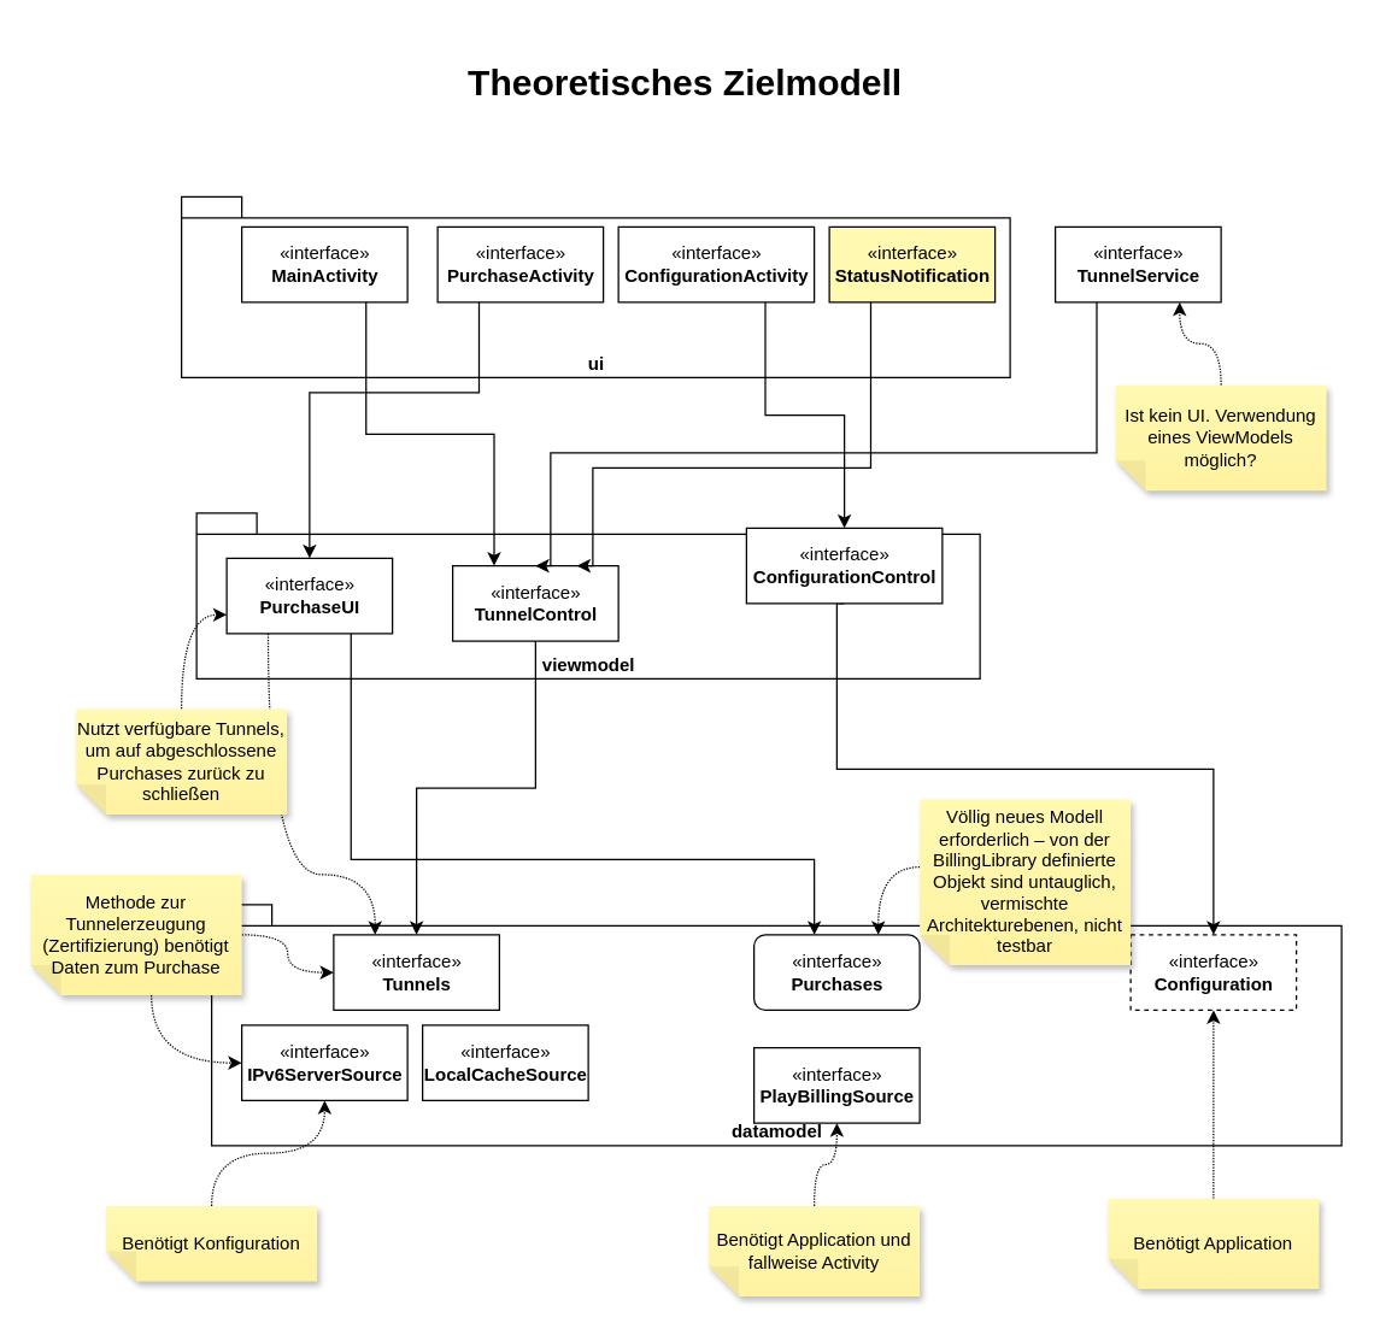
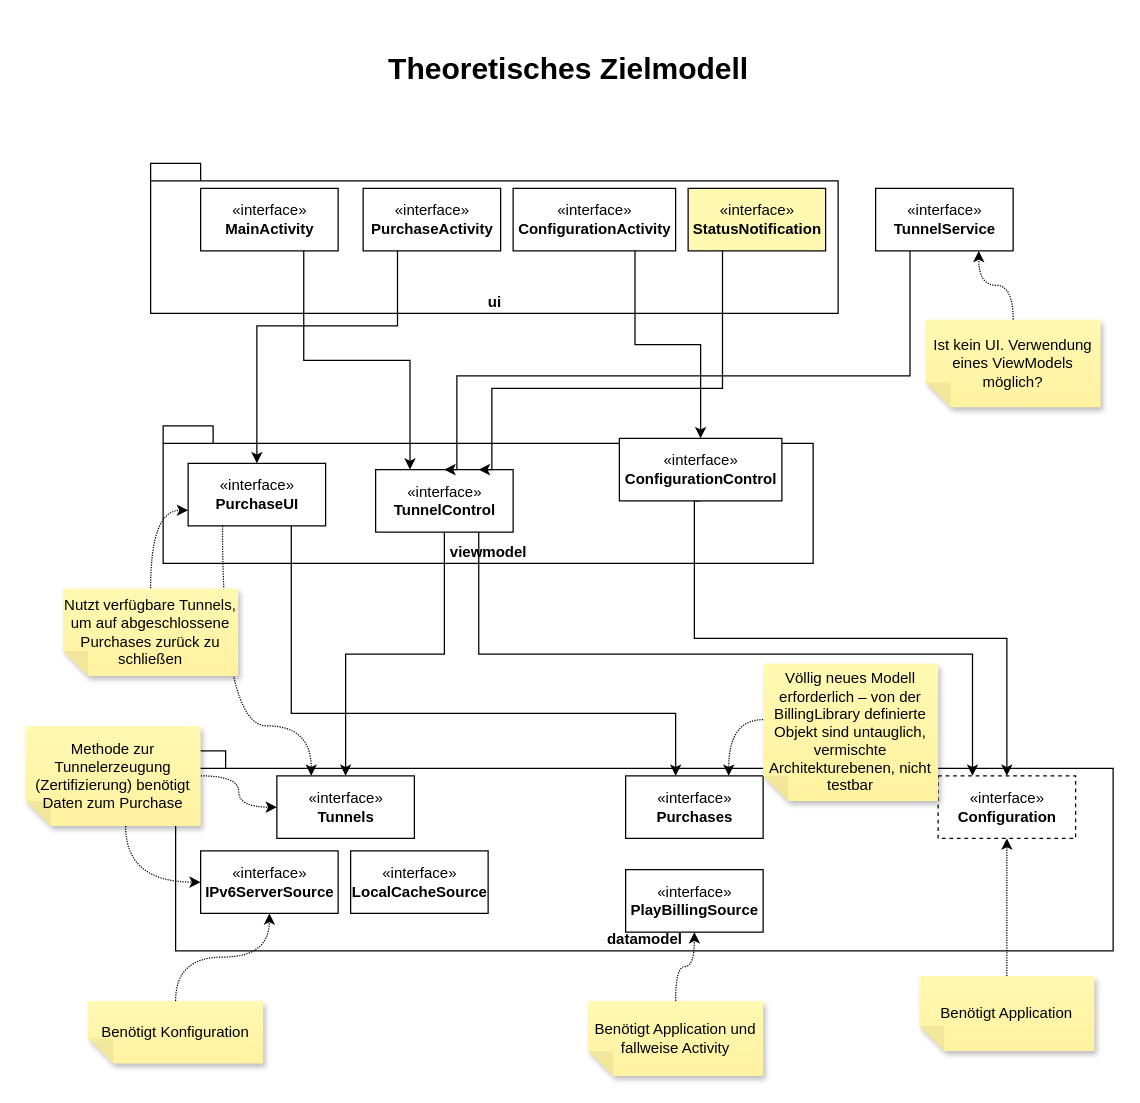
  <mxCell id="0" />
  <mxCell id="1" parent="0" />
  <mxCell id="2" value="&lt;div&gt;datamodel&lt;/div&gt;" style="shape=folder;fontStyle=1;spacingTop=10;tabWidth=40;tabHeight=14;tabPosition=left;html=1;verticalAlign=bottom;" parent="1" vertex="1"><mxGeometry x="140" y="600" width="750" height="160" as="geometry" /></mxCell>
  <mxCell id="3" value="&lt;div&gt;«interface»&lt;b&gt;&lt;br&gt;&lt;/b&gt;&lt;/div&gt;&lt;div&gt;&lt;b&gt;Tunnels&lt;/b&gt;&lt;/div&gt;" style="html=1;" parent="1" vertex="1"><mxGeometry x="221" y="620" width="110" height="50" as="geometry" /></mxCell>
- <mxCell id="4" value="&lt;div&gt;«interface»&lt;b&gt;&lt;br&gt;&lt;/b&gt;&lt;/div&gt;&lt;div&gt;&lt;b&gt;Purchases&lt;/b&gt;&lt;/div&gt;" style="html=1;rounded=1;" parent="1" vertex="1"><mxGeometry x="500" y="620" width="110" height="50" as="geometry" /></mxCell>
+ <mxCell id="4" value="&lt;div&gt;«interface»&lt;b&gt;&lt;br&gt;&lt;/b&gt;&lt;/div&gt;&lt;div&gt;&lt;b&gt;Purchases&lt;/b&gt;&lt;/div&gt;" style="html=1;" parent="1" vertex="1"><mxGeometry x="500" y="620" width="110" height="50" as="geometry" /></mxCell>
  <mxCell id="5" value="viewmodel" style="shape=folder;fontStyle=1;spacingTop=10;tabWidth=40;tabHeight=14;tabPosition=left;html=1;verticalAlign=bottom;" parent="1" vertex="1"><mxGeometry x="130" y="340" width="520" height="110" as="geometry" /></mxCell>
  <mxCell id="6" style="edgeStyle=orthogonalEdgeStyle;rounded=0;orthogonalLoop=1;jettySize=auto;html=1;exitX=0.75;exitY=1;exitDx=0;exitDy=0;entryX=0.364;entryY=0;entryDx=0;entryDy=0;entryPerimeter=0;" parent="1" source="8" target="4" edge="1"><mxGeometry relative="1" as="geometry"><Array as="points"><mxPoint x="233" y="570" /><mxPoint x="540" y="570" /></Array></mxGeometry></mxCell>
  <mxCell id="7" style="edgeStyle=orthogonalEdgeStyle;orthogonalLoop=1;jettySize=auto;html=1;exitX=0.25;exitY=1;exitDx=0;exitDy=0;entryX=0.25;entryY=0;entryDx=0;entryDy=0;curved=1;dashed=1;dashPattern=1 1;" parent="1" source="8" target="3" edge="1"><mxGeometry relative="1" as="geometry"><Array as="points"><mxPoint x="178" y="580" /><mxPoint x="249" y="580" /></Array></mxGeometry></mxCell>
  <mxCell id="8" value="&lt;div&gt;«interface»&lt;b&gt;&lt;br&gt;&lt;/b&gt;&lt;/div&gt;&lt;div&gt;&lt;b&gt;PurchaseUI&lt;/b&gt;&lt;/div&gt;" style="html=1;" parent="1" vertex="1"><mxGeometry x="150" y="370" width="110" height="50" as="geometry" /></mxCell>
  <mxCell id="9" style="edgeStyle=orthogonalEdgeStyle;rounded=0;orthogonalLoop=1;jettySize=auto;html=1;exitX=0.5;exitY=1;exitDx=0;exitDy=0;" parent="1" source="11" target="3" edge="1"><mxGeometry relative="1" as="geometry" /></mxCell>
+ <mxCell id="10" style="edgeStyle=orthogonalEdgeStyle;rounded=0;orthogonalLoop=1;jettySize=auto;html=1;exitX=0.75;exitY=1;exitDx=0;exitDy=0;entryX=0.25;entryY=0;entryDx=0;entryDy=0;" parent="1" source="11" target="25" edge="1"><mxGeometry relative="1" as="geometry" /></mxCell>
  <mxCell id="11" value="&lt;div&gt;«interface»&lt;b&gt;&lt;br&gt;&lt;/b&gt;&lt;/div&gt;&lt;div&gt;&lt;b&gt;TunnelControl&lt;/b&gt;&lt;/div&gt;" style="html=1;" parent="1" vertex="1"><mxGeometry x="300" y="375" width="110" height="50" as="geometry" /></mxCell>
  <mxCell id="12" value="ui" style="shape=folder;fontStyle=1;spacingTop=10;tabWidth=40;tabHeight=14;tabPosition=left;html=1;verticalAlign=bottom;" parent="1" vertex="1"><mxGeometry x="120" y="130" width="550" height="120" as="geometry" /></mxCell>
  <mxCell id="13" style="edgeStyle=orthogonalEdgeStyle;rounded=0;orthogonalLoop=1;jettySize=auto;html=1;exitX=0.25;exitY=1;exitDx=0;exitDy=0;entryX=0.5;entryY=0;entryDx=0;entryDy=0;" parent="1" source="14" target="8" edge="1"><mxGeometry relative="1" as="geometry"><Array as="points"><mxPoint x="318" y="260" /><mxPoint x="205" y="260" /></Array></mxGeometry></mxCell>
  <mxCell id="14" value="&lt;div&gt;«interface»&lt;b&gt;&lt;br&gt;&lt;/b&gt;&lt;/div&gt;&lt;div&gt;&lt;b&gt;PurchaseActivity&lt;/b&gt;&lt;/div&gt;" style="html=1;" parent="1" vertex="1"><mxGeometry x="290" y="150" width="110" height="50" as="geometry" /></mxCell>
  <mxCell id="15" style="edgeStyle=orthogonalEdgeStyle;rounded=0;orthogonalLoop=1;jettySize=auto;html=1;exitX=0.75;exitY=1;exitDx=0;exitDy=0;entryX=0.25;entryY=0;entryDx=0;entryDy=0;" parent="1" source="16" target="11" edge="1"><mxGeometry relative="1" as="geometry" /></mxCell>
  <mxCell id="16" value="&lt;div&gt;«interface»&lt;b&gt;&lt;br&gt;&lt;/b&gt;&lt;/div&gt;&lt;div&gt;&lt;b&gt;MainActivity&lt;/b&gt;&lt;/div&gt;" style="html=1;" parent="1" vertex="1"><mxGeometry x="160" y="150" width="110" height="50" as="geometry" /></mxCell>
  <mxCell id="17" style="edgeStyle=orthogonalEdgeStyle;rounded=0;orthogonalLoop=1;jettySize=auto;html=1;exitX=0.75;exitY=1;exitDx=0;exitDy=0;" parent="1" source="18" target="24" edge="1"><mxGeometry relative="1" as="geometry" /></mxCell>
  <mxCell id="18" value="&lt;div&gt;«interface»&lt;b&gt;&lt;br&gt;&lt;/b&gt;&lt;/div&gt;&lt;div&gt;&lt;b&gt;ConfigurationActivity&lt;/b&gt;&lt;/div&gt;" style="html=1;" parent="1" vertex="1"><mxGeometry x="410" y="150" width="130" height="50" as="geometry" /></mxCell>
  <mxCell id="19" style="edgeStyle=orthogonalEdgeStyle;rounded=0;orthogonalLoop=1;jettySize=auto;html=1;exitX=0.25;exitY=1;exitDx=0;exitDy=0;entryX=0.5;entryY=0;entryDx=0;entryDy=0;" parent="1" source="20" target="11" edge="1"><mxGeometry relative="1" as="geometry"><Array as="points"><mxPoint x="728" y="300" /><mxPoint x="365" y="300" /></Array></mxGeometry></mxCell>
  <mxCell id="20" value="&lt;div&gt;«interface»&lt;b&gt;&lt;br&gt;&lt;/b&gt;&lt;/div&gt;&lt;div&gt;&lt;b&gt;TunnelService&lt;/b&gt;&lt;/div&gt;" style="html=1;" parent="1" vertex="1"><mxGeometry x="700" y="150" width="110" height="50" as="geometry" /></mxCell>
  <mxCell id="21" style="edgeStyle=orthogonalEdgeStyle;rounded=0;orthogonalLoop=1;jettySize=auto;html=1;exitX=0.25;exitY=1;exitDx=0;exitDy=0;entryX=0.75;entryY=0;entryDx=0;entryDy=0;" parent="1" source="22" target="11" edge="1"><mxGeometry relative="1" as="geometry"><Array as="points"><mxPoint x="578" y="310" /><mxPoint x="393" y="310" /></Array></mxGeometry></mxCell>
  <mxCell id="22" value="&lt;div&gt;«interface»&lt;b&gt;&lt;br&gt;&lt;/b&gt;&lt;/div&gt;&lt;div&gt;&lt;b&gt;StatusNotification&lt;/b&gt;&lt;/div&gt;" style="html=1;fillColor=#fff9b2;" parent="1" vertex="1"><mxGeometry x="550" y="150" width="110" height="50" as="geometry" /></mxCell>
  <mxCell id="23" style="edgeStyle=orthogonalEdgeStyle;rounded=0;orthogonalLoop=1;jettySize=auto;html=1;exitX=0.5;exitY=1;exitDx=0;exitDy=0;" parent="1" source="24" target="25" edge="1"><mxGeometry relative="1" as="geometry"><Array as="points"><mxPoint x="555" y="510" /><mxPoint x="805" y="510" /></Array></mxGeometry></mxCell>
  <mxCell id="24" value="&lt;div&gt;«interface»&lt;b&gt;&lt;br&gt;&lt;/b&gt;&lt;/div&gt;&lt;div&gt;&lt;b&gt;ConfigurationControl&lt;/b&gt;&lt;/div&gt;" style="html=1;" parent="1" vertex="1"><mxGeometry x="495" y="350" width="130" height="50" as="geometry" /></mxCell>
  <mxCell id="25" value="&lt;div&gt;«interface»&lt;/div&gt;&lt;div&gt;&lt;b&gt;Configuration&lt;/b&gt;&lt;/div&gt;" style="html=1;dashed=1;" parent="1" vertex="1"><mxGeometry x="750" y="620" width="110" height="50" as="geometry" /></mxCell>
  <mxCell id="26" value="&lt;h1&gt;Theoretisches Zielmodell&lt;/h1&gt;" style="text;html=1;resizable=0;autosize=1;align=center;verticalAlign=middle;points=[];fillColor=none;strokeColor=none;rounded=0;" parent="1" vertex="1"><mxGeometry x="299" y="20" width="310" height="70" as="geometry" /></mxCell>
  <mxCell id="27" value="&lt;div&gt;«interface»&lt;/div&gt;&lt;div&gt;&lt;b&gt;PlayBillingSource&lt;/b&gt;&lt;br&gt;&lt;/div&gt;" style="html=1;" vertex="1" parent="1"><mxGeometry x="500" y="695" width="110" height="50" as="geometry" /></mxCell>
  <mxCell id="28" value="&lt;div&gt;«interface»&lt;/div&gt;&lt;div&gt;&lt;b&gt;IPv6ServerSource&lt;/b&gt;&lt;br&gt;&lt;/div&gt;" style="html=1;" vertex="1" parent="1"><mxGeometry x="160" y="680" width="110" height="50" as="geometry" /></mxCell>
  <mxCell id="29" value="&lt;div&gt;«interface»&lt;/div&gt;&lt;div&gt;&lt;b&gt;LocalCacheSource&lt;/b&gt;&lt;br&gt;&lt;/div&gt;" style="html=1;" vertex="1" parent="1"><mxGeometry x="280" y="680" width="110" height="50" as="geometry" /></mxCell>
  <mxCell id="30" style="edgeStyle=orthogonalEdgeStyle;orthogonalLoop=1;jettySize=auto;html=1;exitX=0.5;exitY=1;exitDx=0;exitDy=0;exitPerimeter=0;curved=1;dashed=1;dashPattern=1 1;" edge="1" parent="1" source="31" target="28"><mxGeometry relative="1" as="geometry" /></mxCell>
  <mxCell id="31" value="Benötigt Konfiguration" style="shape=note;whiteSpace=wrap;html=1;backgroundOutline=1;fontColor=#000000;darkOpacity=0.05;fillColor=#FFF9B2;strokeColor=none;fillStyle=solid;direction=west;gradientDirection=north;gradientColor=#FFF2A1;shadow=1;size=20;pointerEvents=1;" vertex="1" parent="1"><mxGeometry x="70" y="800" width="140" height="50" as="geometry" /></mxCell>
  <mxCell id="32" style="edgeStyle=orthogonalEdgeStyle;orthogonalLoop=1;jettySize=auto;html=1;exitX=0.5;exitY=1;exitDx=0;exitDy=0;exitPerimeter=0;curved=1;dashed=1;dashPattern=1 1;" edge="1" parent="1" source="33" target="27"><mxGeometry relative="1" as="geometry" /></mxCell>
  <mxCell id="33" value="Benötigt Application und fallweise Activity" style="shape=note;whiteSpace=wrap;html=1;backgroundOutline=1;fontColor=#000000;darkOpacity=0.05;fillColor=#FFF9B2;strokeColor=none;fillStyle=solid;direction=west;gradientDirection=north;gradientColor=#FFF2A1;shadow=1;size=20;pointerEvents=1;" vertex="1" parent="1"><mxGeometry x="470" y="800" width="140" height="60" as="geometry" /></mxCell>
  <mxCell id="34" style="edgeStyle=orthogonalEdgeStyle;orthogonalLoop=1;jettySize=auto;html=1;exitX=0.5;exitY=1;exitDx=0;exitDy=0;exitPerimeter=0;curved=1;dashed=1;dashPattern=1 1;" edge="1" parent="1" source="35" target="25"><mxGeometry relative="1" as="geometry" /></mxCell>
- <mxCell id="35" value="Benötigt Application" style="shape=note;whiteSpace=wrap;html=1;backgroundOutline=1;fontColor=#000000;darkOpacity=0.05;fillColor=#FFF9B2;strokeColor=none;fillStyle=solid;direction=west;gradientDirection=north;gradientColor=#FFF2A1;shadow=1;size=20;pointerEvents=1;" vertex="1" parent="1"><mxGeometry x="735" y="795" width="140" height="60" as="geometry" /></mxCell>
+ <mxCell id="35" value="Benötigt Application" style="shape=note;whiteSpace=wrap;html=1;backgroundOutline=1;fontColor=#000000;darkOpacity=0.05;fillColor=#FFF9B2;strokeColor=none;fillStyle=solid;direction=west;gradientDirection=north;gradientColor=#FFF2A1;shadow=1;size=20;pointerEvents=1;" vertex="1" parent="1"><mxGeometry x="735" y="780" width="140" height="60" as="geometry" /></mxCell>
  <mxCell id="36" style="edgeStyle=orthogonalEdgeStyle;orthogonalLoop=1;jettySize=auto;html=1;exitX=0.5;exitY=1;exitDx=0;exitDy=0;exitPerimeter=0;entryX=0;entryY=0.75;entryDx=0;entryDy=0;curved=1;dashed=1;dashPattern=1 1;" edge="1" parent="1" source="37" target="8"><mxGeometry relative="1" as="geometry" /></mxCell>
  <mxCell id="37" value="Nutzt verfügbare Tunnels, um auf abgeschlossene Purchases zurück zu schließen" style="shape=note;whiteSpace=wrap;html=1;backgroundOutline=1;fontColor=#000000;darkOpacity=0.05;fillColor=#FFF9B2;strokeColor=none;fillStyle=solid;direction=west;gradientDirection=north;gradientColor=#FFF2A1;shadow=1;size=20;pointerEvents=1;" vertex="1" parent="1"><mxGeometry x="50" y="470" width="140" height="70" as="geometry" /></mxCell>
  <mxCell id="38" style="edgeStyle=orthogonalEdgeStyle;orthogonalLoop=1;jettySize=auto;html=1;exitX=0;exitY=0.5;exitDx=0;exitDy=0;exitPerimeter=0;entryX=0;entryY=0.5;entryDx=0;entryDy=0;curved=1;dashed=1;dashPattern=1 1;" edge="1" parent="1" source="40" target="3"><mxGeometry relative="1" as="geometry" /></mxCell>
  <mxCell id="39" style="edgeStyle=orthogonalEdgeStyle;orthogonalLoop=1;jettySize=auto;html=1;exitX=0;exitY=0;exitDx=60;exitDy=0;exitPerimeter=0;entryX=0;entryY=0.5;entryDx=0;entryDy=0;curved=1;dashed=1;dashPattern=1 1;" edge="1" parent="1" source="40" target="28"><mxGeometry relative="1" as="geometry" /></mxCell>
  <mxCell id="40" value="Methode zur Tunnelerzeugung (Zertifizierung) benötigt Daten zum Purchase" style="shape=note;whiteSpace=wrap;html=1;backgroundOutline=1;fontColor=#000000;darkOpacity=0.05;fillColor=#FFF9B2;strokeColor=none;fillStyle=solid;direction=west;gradientDirection=north;gradientColor=#FFF2A1;shadow=1;size=20;pointerEvents=1;" vertex="1" parent="1"><mxGeometry x="20" y="580" width="140" height="80" as="geometry" /></mxCell>
  <mxCell id="41" style="edgeStyle=orthogonalEdgeStyle;orthogonalLoop=1;jettySize=auto;html=1;exitX=0;exitY=0;exitDx=140;exitDy=65;exitPerimeter=0;entryX=0.75;entryY=0;entryDx=0;entryDy=0;curved=1;dashed=1;dashPattern=1 1;" edge="1" parent="1" source="42" target="4"><mxGeometry relative="1" as="geometry" /></mxCell>
  <mxCell id="42" value="Völlig neues Modell erforderlich – von der BillingLibrary definierte Objekt sind untauglich, vermischte Architekturebenen, nicht testbar" style="shape=note;whiteSpace=wrap;html=1;backgroundOutline=1;fontColor=#000000;darkOpacity=0.05;fillColor=#FFF9B2;strokeColor=none;fillStyle=solid;direction=west;gradientDirection=north;gradientColor=#FFF2A1;shadow=1;size=20;pointerEvents=1;" vertex="1" parent="1"><mxGeometry x="610" y="530" width="140" height="110" as="geometry" /></mxCell>
  <mxCell id="43" style="edgeStyle=orthogonalEdgeStyle;curved=1;orthogonalLoop=1;jettySize=auto;html=1;exitX=0.5;exitY=1;exitDx=0;exitDy=0;exitPerimeter=0;entryX=0.75;entryY=1;entryDx=0;entryDy=0;dashed=1;dashPattern=1 1;" edge="1" parent="1" source="44" target="20"><mxGeometry relative="1" as="geometry" /></mxCell>
  <mxCell id="44" value="Ist kein UI. Verwendung eines ViewModels möglich?" style="shape=note;whiteSpace=wrap;html=1;backgroundOutline=1;fontColor=#000000;darkOpacity=0.05;fillColor=#FFF9B2;strokeColor=none;fillStyle=solid;direction=west;gradientDirection=north;gradientColor=#FFF2A1;shadow=1;size=20;pointerEvents=1;" vertex="1" parent="1"><mxGeometry x="740" y="255" width="140" height="70" as="geometry" /></mxCell>
